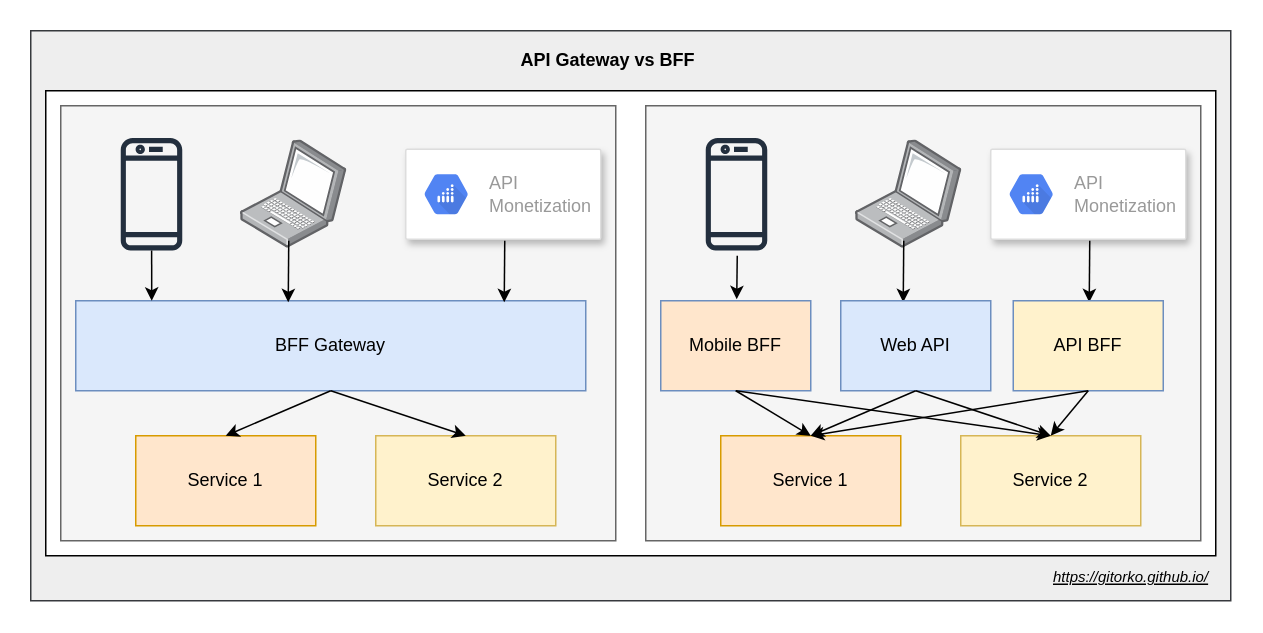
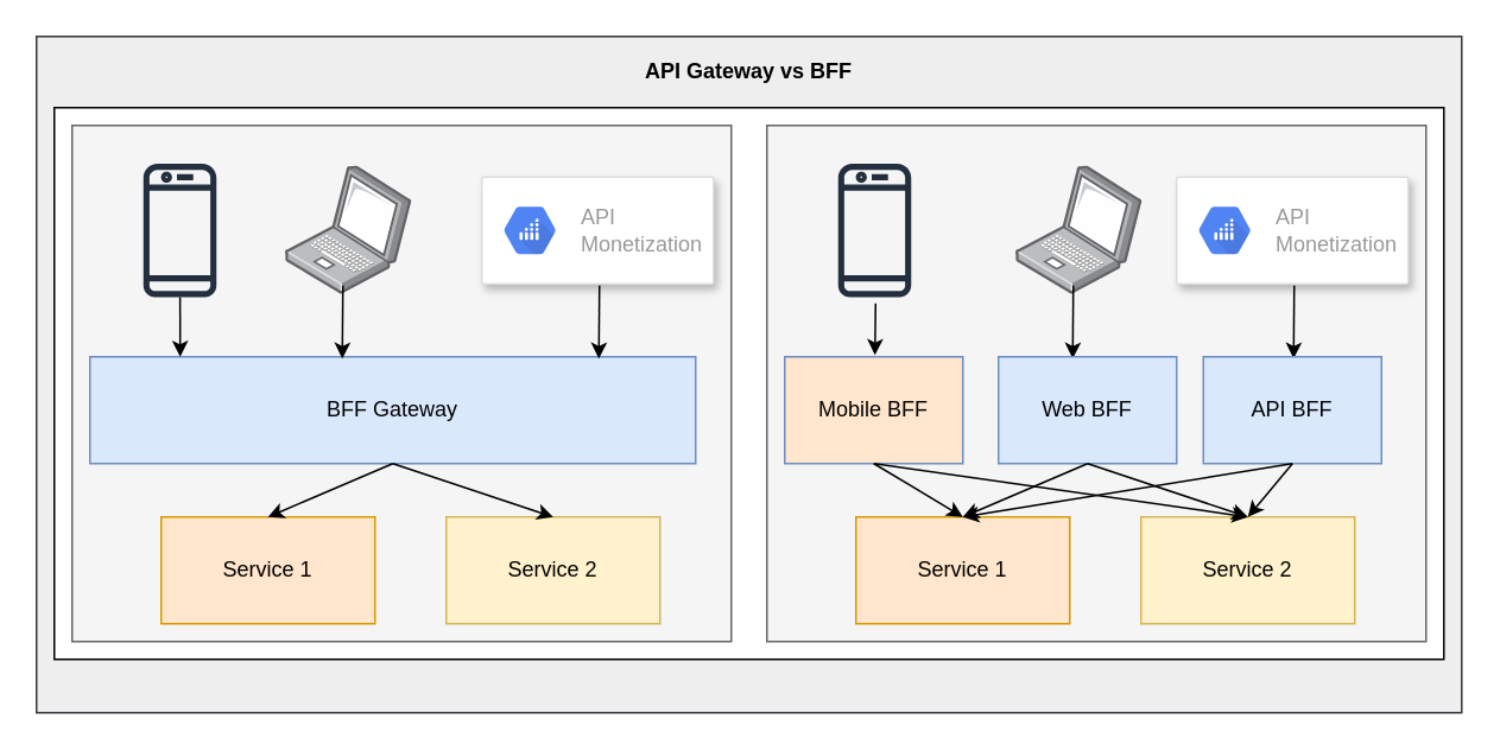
  <mxCell id="0" />
  <mxCell id="1" parent="0" />
  <mxCell id="2" value="" style="rounded=0;whiteSpace=wrap;html=1;fillColor=#eeeeee;strokeColor=#36393d;" vertex="1" parent="1"><mxGeometry x="20" y="20" width="800" height="380" as="geometry" /></mxCell>
  <mxCell id="3" value="" style="rounded=0;whiteSpace=wrap;html=1;" vertex="1" parent="1"><mxGeometry x="30" y="60" width="780" height="310" as="geometry" /></mxCell>
  <mxCell id="4" value="" style="rounded=0;whiteSpace=wrap;html=1;fillColor=#f5f5f5;strokeColor=#666666;fontColor=#333333;" vertex="1" parent="1"><mxGeometry x="40" y="70" width="370" height="290" as="geometry" /></mxCell>
  <mxCell id="5" value="" style="outlineConnect=0;fontColor=#232F3E;gradientColor=none;fillColor=#232F3E;strokeColor=none;dashed=0;verticalLabelPosition=bottom;verticalAlign=top;align=center;html=1;fontSize=12;fontStyle=0;aspect=fixed;pointerEvents=1;shape=mxgraph.aws4.mobile_client;" vertex="1" parent="1"><mxGeometry x="80" y="90" width="41" height="78" as="geometry" /></mxCell>
  <mxCell id="6" value="" style="points=[];aspect=fixed;html=1;align=center;shadow=0;dashed=0;image;image=img/lib/allied_telesis/computer_and_terminals/Laptop.svg;" vertex="1" parent="1"><mxGeometry x="160" y="93" width="70.99" height="72" as="geometry" /></mxCell>
  <mxCell id="7" value="" style="strokeColor=#dddddd;shadow=1;strokeWidth=1;rounded=1;absoluteArcSize=1;arcSize=2;" vertex="1" parent="1"><mxGeometry x="270" y="99" width="130" height="60" as="geometry" /></mxCell>
  <mxCell id="8" value="API&#10;Monetization" style="dashed=0;connectable=0;html=1;fillColor=#5184F3;strokeColor=none;shape=mxgraph.gcp2.hexIcon;prIcon=api_monetization;part=1;labelPosition=right;verticalLabelPosition=middle;align=left;verticalAlign=middle;spacingLeft=5;fontColor=#999999;fontSize=12;" vertex="1" parent="7"><mxGeometry y="0.5" width="44" height="39" relative="1" as="geometry"><mxPoint x="5" y="-19.5" as="offset" /></mxGeometry></mxCell>
  <mxCell id="9" value="BFF Gateway" style="rounded=0;whiteSpace=wrap;html=1;fillColor=#dae8fc;strokeColor=#6c8ebf;" vertex="1" parent="1"><mxGeometry x="50" y="200" width="340" height="60" as="geometry" /></mxCell>
  <mxCell id="10" value="Service 1" style="rounded=0;whiteSpace=wrap;html=1;fillColor=#ffe6cc;strokeColor=#d79b00;" vertex="1" parent="1"><mxGeometry x="90" y="290" width="120" height="60" as="geometry" /></mxCell>
  <mxCell id="11" value="Service 2" style="rounded=0;whiteSpace=wrap;html=1;fillColor=#fff2cc;strokeColor=#d6b656;" vertex="1" parent="1"><mxGeometry x="250" y="290" width="120" height="60" as="geometry" /></mxCell>
  <mxCell id="12" value="" style="endArrow=classic;html=1;exitX=0.5;exitY=1;exitDx=0;exitDy=0;entryX=0.5;entryY=0;entryDx=0;entryDy=0;" edge="1" parent="1" source="9" target="10"><mxGeometry width="50" height="50" relative="1" as="geometry"><mxPoint x="260" y="450" as="sourcePoint" /><mxPoint x="310" y="400" as="targetPoint" /></mxGeometry></mxCell>
  <mxCell id="13" value="" style="endArrow=classic;html=1;exitX=0.5;exitY=1;exitDx=0;exitDy=0;entryX=0.5;entryY=0;entryDx=0;entryDy=0;" edge="1" parent="1" source="9" target="11"><mxGeometry width="50" height="50" relative="1" as="geometry"><mxPoint x="230" y="270" as="sourcePoint" /><mxPoint x="160" y="300" as="targetPoint" /></mxGeometry></mxCell>
  <mxCell id="14" value="" style="endArrow=classic;html=1;entryX=0.149;entryY=0;entryDx=0;entryDy=0;entryPerimeter=0;" edge="1" parent="1" source="5" target="9"><mxGeometry width="50" height="50" relative="1" as="geometry"><mxPoint x="130" y="450" as="sourcePoint" /><mxPoint x="180" y="400" as="targetPoint" /></mxGeometry></mxCell>
  <mxCell id="15" value="" style="endArrow=classic;html=1;entryX=0.149;entryY=0;entryDx=0;entryDy=0;entryPerimeter=0;" edge="1" parent="1"><mxGeometry width="50" height="50" relative="1" as="geometry"><mxPoint x="192" y="160" as="sourcePoint" /><mxPoint x="191.66" y="201" as="targetPoint" /></mxGeometry></mxCell>
  <mxCell id="16" value="" style="endArrow=classic;html=1;entryX=0.149;entryY=0;entryDx=0;entryDy=0;entryPerimeter=0;" edge="1" parent="1"><mxGeometry width="50" height="50" relative="1" as="geometry"><mxPoint x="336" y="160" as="sourcePoint" /><mxPoint x="335.66" y="201" as="targetPoint" /></mxGeometry></mxCell>
  <mxCell id="17" value="" style="rounded=0;whiteSpace=wrap;html=1;fillColor=#f5f5f5;strokeColor=#666666;fontColor=#333333;" vertex="1" parent="1"><mxGeometry x="430" y="70" width="370" height="290" as="geometry" /></mxCell>
  <mxCell id="18" value="" style="outlineConnect=0;fontColor=#232F3E;gradientColor=none;fillColor=#232F3E;strokeColor=none;dashed=0;verticalLabelPosition=bottom;verticalAlign=top;align=center;html=1;fontSize=12;fontStyle=0;aspect=fixed;pointerEvents=1;shape=mxgraph.aws4.mobile_client;" vertex="1" parent="1"><mxGeometry x="470" y="90" width="41" height="78" as="geometry" /></mxCell>
  <mxCell id="19" value="" style="points=[];aspect=fixed;html=1;align=center;shadow=0;dashed=0;image;image=img/lib/allied_telesis/computer_and_terminals/Laptop.svg;" vertex="1" parent="1"><mxGeometry x="570" y="93" width="70.99" height="72" as="geometry" /></mxCell>
  <mxCell id="20" value="" style="strokeColor=#dddddd;shadow=1;strokeWidth=1;rounded=1;absoluteArcSize=1;arcSize=2;" vertex="1" parent="1"><mxGeometry x="660" y="99" width="130" height="60" as="geometry" /></mxCell>
  <mxCell id="21" value="API&#10;Monetization" style="dashed=0;connectable=0;html=1;fillColor=#5184F3;strokeColor=none;shape=mxgraph.gcp2.hexIcon;prIcon=api_monetization;part=1;labelPosition=right;verticalLabelPosition=middle;align=left;verticalAlign=middle;spacingLeft=5;fontColor=#999999;fontSize=12;" vertex="1" parent="20"><mxGeometry y="0.5" width="44" height="39" relative="1" as="geometry"><mxPoint x="5" y="-19.5" as="offset" /></mxGeometry></mxCell>
  <mxCell id="22" value="Mobile BFF" style="rounded=0;whiteSpace=wrap;html=1;fillColor=#ffe6cc;strokeColor=#6c8ebf;" vertex="1" parent="1"><mxGeometry x="440" y="200" width="100" height="60" as="geometry" /></mxCell>
  <mxCell id="23" value="Service 1" style="rounded=0;whiteSpace=wrap;html=1;fillColor=#ffe6cc;strokeColor=#d79b00;" vertex="1" parent="1"><mxGeometry x="480" y="290" width="120" height="60" as="geometry" /></mxCell>
  <mxCell id="24" value="Service 2" style="rounded=0;whiteSpace=wrap;html=1;fillColor=#fff2cc;strokeColor=#d6b656;" vertex="1" parent="1"><mxGeometry x="640" y="290" width="120" height="60" as="geometry" /></mxCell>
  <mxCell id="25" value="" style="endArrow=classic;html=1;exitX=0.5;exitY=1;exitDx=0;exitDy=0;entryX=0.5;entryY=0;entryDx=0;entryDy=0;" edge="1" parent="1" source="22" target="23"><mxGeometry width="50" height="50" relative="1" as="geometry"><mxPoint x="650" y="450" as="sourcePoint" /><mxPoint x="700" y="400" as="targetPoint" /></mxGeometry></mxCell>
  <mxCell id="26" value="" style="endArrow=classic;html=1;exitX=0.5;exitY=1;exitDx=0;exitDy=0;entryX=0.5;entryY=0;entryDx=0;entryDy=0;" edge="1" parent="1" source="22" target="24"><mxGeometry width="50" height="50" relative="1" as="geometry"><mxPoint x="620" y="270" as="sourcePoint" /><mxPoint x="550" y="300" as="targetPoint" /></mxGeometry></mxCell>
  <mxCell id="27" value="" style="endArrow=classic;html=1;entryX=0.149;entryY=0;entryDx=0;entryDy=0;entryPerimeter=0;" edge="1" parent="1"><mxGeometry width="50" height="50" relative="1" as="geometry"><mxPoint x="602" y="160" as="sourcePoint" /><mxPoint x="601.66" y="201" as="targetPoint" /></mxGeometry></mxCell>
  <mxCell id="28" value="" style="endArrow=classic;html=1;entryX=0.149;entryY=0;entryDx=0;entryDy=0;entryPerimeter=0;" edge="1" parent="1"><mxGeometry width="50" height="50" relative="1" as="geometry"><mxPoint x="726" y="160" as="sourcePoint" /><mxPoint x="725.66" y="201" as="targetPoint" /></mxGeometry></mxCell>
- <mxCell id="29" value="Web API" style="rounded=0;whiteSpace=wrap;html=1;fillColor=#dae8fc;strokeColor=#6c8ebf;" vertex="1" parent="1"><mxGeometry x="560" y="200" width="100" height="60" as="geometry" /></mxCell>
- <mxCell id="30" value="API BFF" style="rounded=0;whiteSpace=wrap;html=1;fillColor=#fff2cc;strokeColor=#6c8ebf;" vertex="1" parent="1"><mxGeometry x="675" y="200" width="100" height="60" as="geometry" /></mxCell>
+ <mxCell id="29" value="Web BFF" style="rounded=0;whiteSpace=wrap;html=1;fillColor=#dae8fc;strokeColor=#6c8ebf;" vertex="1" parent="1"><mxGeometry x="560" y="200" width="100" height="60" as="geometry" /></mxCell>
+ <mxCell id="30" value="API BFF" style="rounded=0;whiteSpace=wrap;html=1;fillColor=#dae8fc;strokeColor=#6c8ebf;" vertex="1" parent="1"><mxGeometry x="675" y="200" width="100" height="60" as="geometry" /></mxCell>
  <mxCell id="31" value="" style="endArrow=classic;html=1;entryX=0.149;entryY=0;entryDx=0;entryDy=0;entryPerimeter=0;" edge="1" parent="1"><mxGeometry width="50" height="50" relative="1" as="geometry"><mxPoint x="491" y="170" as="sourcePoint" /><mxPoint x="490.66" y="199" as="targetPoint" /></mxGeometry></mxCell>
  <mxCell id="32" value="" style="endArrow=classic;html=1;exitX=0.5;exitY=1;exitDx=0;exitDy=0;entryX=0.5;entryY=0;entryDx=0;entryDy=0;" edge="1" parent="1" source="29" target="23"><mxGeometry width="50" height="50" relative="1" as="geometry"><mxPoint x="530" y="480" as="sourcePoint" /><mxPoint x="580" y="430" as="targetPoint" /></mxGeometry></mxCell>
  <mxCell id="33" value="" style="endArrow=classic;html=1;exitX=0.5;exitY=1;exitDx=0;exitDy=0;entryX=0.5;entryY=0;entryDx=0;entryDy=0;" edge="1" parent="1" source="29" target="24"><mxGeometry width="50" height="50" relative="1" as="geometry"><mxPoint x="570" y="480" as="sourcePoint" /><mxPoint x="620" y="430" as="targetPoint" /></mxGeometry></mxCell>
  <mxCell id="34" value="" style="endArrow=classic;html=1;exitX=0.5;exitY=1;exitDx=0;exitDy=0;entryX=0.5;entryY=0;entryDx=0;entryDy=0;" edge="1" parent="1" source="30" target="24"><mxGeometry width="50" height="50" relative="1" as="geometry"><mxPoint x="620" y="440" as="sourcePoint" /><mxPoint x="670" y="390" as="targetPoint" /></mxGeometry></mxCell>
  <mxCell id="35" value="" style="endArrow=classic;html=1;exitX=0.5;exitY=1;exitDx=0;exitDy=0;entryX=0.5;entryY=0;entryDx=0;entryDy=0;" edge="1" parent="1" source="30" target="23"><mxGeometry width="50" height="50" relative="1" as="geometry"><mxPoint x="580" y="460" as="sourcePoint" /><mxPoint x="630" y="410" as="targetPoint" /></mxGeometry></mxCell>
- <mxCell id="36" value="&lt;font style=&quot;font-size: 10px&quot;&gt;&lt;i&gt;&lt;u&gt;https://gitorko.github.io/&lt;/u&gt;&lt;/i&gt;&lt;/font&gt;" style="text;html=1;" vertex="1" parent="1"><mxGeometry x="700" y="370" width="110" height="30" as="geometry" /></mxCell>
- <mxCell id="37" value="API Gateway vs BFF" style="text;html=1;strokeColor=none;fillColor=none;align=center;verticalAlign=middle;whiteSpace=wrap;rounded=0;fontStyle=1" vertex="1" parent="1"><mxGeometry x="345" y="30" width="120" height="20" as="geometry" /></mxCell>
+ <mxCell id="37" value="API Gateway vs BFF" style="text;html=1;strokeColor=none;fillColor=none;align=center;verticalAlign=middle;whiteSpace=wrap;rounded=0;fontStyle=1" vertex="1" parent="1"><mxGeometry x="360" y="30" width="120" height="20" as="geometry" /></mxCell>
